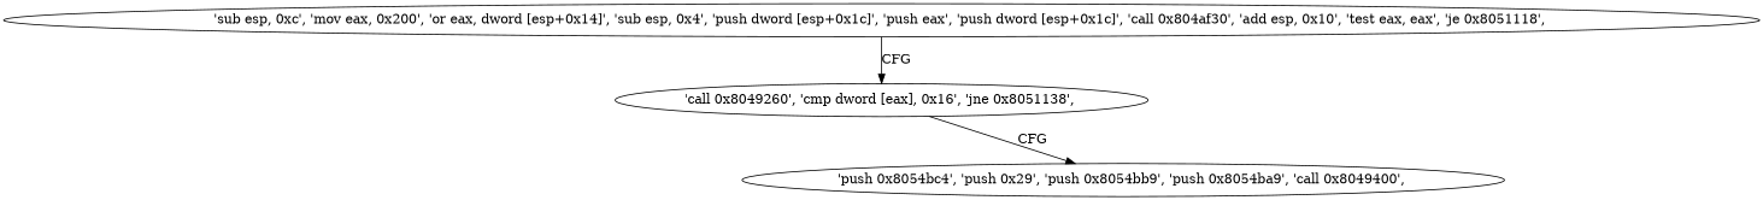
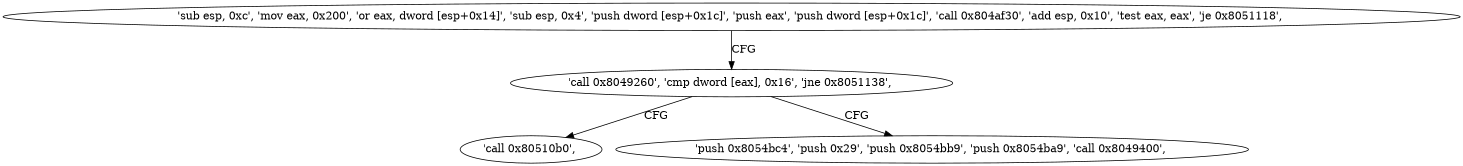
  digraph {
    n1 [label="'sub esp, 0xc', 'mov eax, 0x200', 'or eax, dword [esp+0x14]', 'sub esp, 0x4', 'push dword [esp+0x1c]', 'push eax', 'push dword [esp+0x1c]', 'call 0x804af30', 'add esp, 0x10', 'test eax, eax', 'je 0x8051118', "]
    n2 [label="'call 0x8049260', 'cmp dword [eax], 0x16', 'jne 0x8051138', "]
+   n3 [label="'call 0x80510b0', "]
    n4 [label="'push 0x8054bc4', 'push 0x29', 'push 0x8054bb9', 'push 0x8054ba9', 'call 0x8049400', "]
    n1 -> n2 [label=CFG]
+   n2 -> n3 [label=CFG]
    n2 -> n4 [label=CFG]
  }
